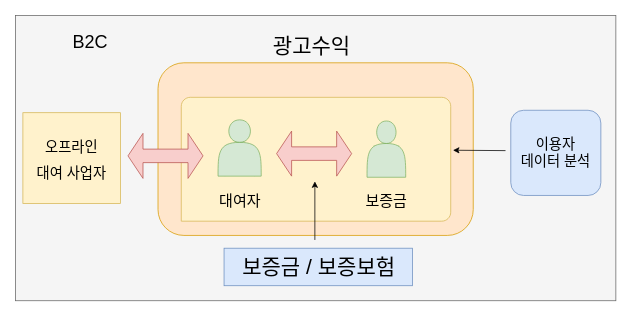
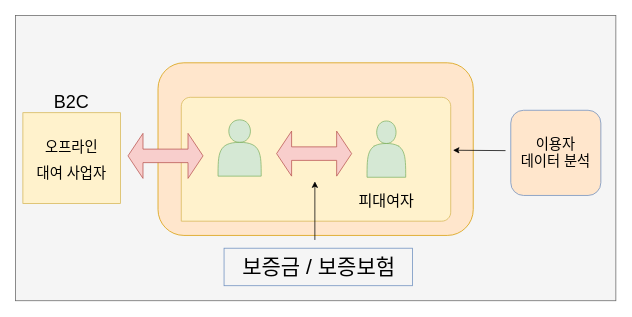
  <mxCell id="0" />
  <mxCell id="1" parent="0" />
  <mxCell id="2" value="" style="rounded=0;whiteSpace=wrap;html=1;fillColor=#f5f5f5;fontColor=#333333;strokeColor=#666666;" vertex="1" parent="1"><mxGeometry x="20" y="20" width="800" height="380" as="geometry" /></mxCell>
  <mxCell id="3" value="" style="rounded=1;whiteSpace=wrap;html=1;fontSize=35;fillColor=#ffe6cc;strokeColor=#d79b00;" vertex="1" parent="1"><mxGeometry x="210" y="83" width="420" height="230" as="geometry" /></mxCell>
  <mxCell id="4" value="" style="verticalLabelPosition=bottom;verticalAlign=top;html=1;shape=mxgraph.basic.three_corner_round_rect;dx=6;fontSize=35;fillColor=#fff2cc;strokeColor=#d6b656;" vertex="1" parent="1"><mxGeometry x="241" y="129" width="359" height="165" as="geometry" /></mxCell>
  <mxCell id="5" value="" style="shape=doubleArrow;whiteSpace=wrap;html=1;fontSize=35;fillColor=#f8cecc;strokeColor=#b85450;" vertex="1" parent="1"><mxGeometry x="368" y="174" width="100" height="60" as="geometry" /></mxCell>
- <mxCell id="6" value="&lt;font style=&quot;font-size: 28px;&quot;&gt;광고수익&lt;/font&gt;" style="text;html=1;strokeColor=none;fillColor=none;align=center;verticalAlign=middle;whiteSpace=wrap;rounded=0;fontSize=35;" vertex="1" parent="1"><mxGeometry x="270" y="42" width="290" height="30" as="geometry" /></mxCell>
  <mxCell id="7" value="" style="group" vertex="1" connectable="0" parent="1"><mxGeometry x="488.5" y="160.5" width="51.5" height="75" as="geometry" /></mxCell>
- <mxCell id="8" value="&lt;font style=&quot;font-size: 20px;&quot;&gt;보증금&lt;/font&gt;" style="shape=umlActor;verticalLabelPosition=bottom;verticalAlign=top;html=1;outlineConnect=0;fontSize=35;fillColor=#d5e8d4;strokeColor=#82b366;" vertex="1" parent="7"><mxGeometry x="8.583" y="13.5" width="34.333" height="60" as="geometry" /></mxCell>
+ <mxCell id="8" value="&lt;font style=&quot;font-size: 20px;&quot;&gt;피대여자&lt;/font&gt;" style="shape=umlActor;verticalLabelPosition=bottom;verticalAlign=top;html=1;outlineConnect=0;fontSize=35;fillColor=#d5e8d4;strokeColor=#82b366;" vertex="1" parent="7"><mxGeometry x="8.583" y="13.5" width="34.333" height="60" as="geometry" /></mxCell>
  <mxCell id="9" value="" style="shape=actor;whiteSpace=wrap;html=1;fontSize=28;fillColor=#d5e8d4;strokeColor=#82b366;" vertex="1" parent="7"><mxGeometry width="51.5" height="75" as="geometry" /></mxCell>
  <mxCell id="10" value="" style="group" vertex="1" connectable="0" parent="1"><mxGeometry x="290" y="159" width="57.5" height="75" as="geometry" /></mxCell>
- <mxCell id="11" value="&lt;font style=&quot;font-size: 20px;&quot;&gt;대여자&lt;/font&gt;" style="shape=umlActor;verticalLabelPosition=bottom;verticalAlign=top;html=1;outlineConnect=0;fontSize=35;fillColor=#d5e8d4;strokeColor=#82b366;" vertex="1" parent="10"><mxGeometry x="9.583" y="15" width="38.333" height="60" as="geometry" /></mxCell>
  <mxCell id="12" value="" style="shape=actor;whiteSpace=wrap;html=1;fontSize=28;fillColor=#d5e8d4;strokeColor=#82b366;" vertex="1" parent="10"><mxGeometry width="57.5" height="75" as="geometry" /></mxCell>
- <mxCell id="13" value="보증금 / 보증보험" style="html=1;fontSize=28;fillColor=#dae8fc;strokeColor=#6c8ebf;" vertex="1" parent="1"><mxGeometry x="298" y="330" width="251" height="50" as="geometry" /></mxCell>
+ <mxCell id="13" value="보증금 / 보증보험" style="html=1;fontSize=28;fillColor=#f5f5f5;strokeColor=#6c8ebf;" vertex="1" parent="1"><mxGeometry x="298" y="330" width="251" height="50" as="geometry" /></mxCell>
  <mxCell id="14" value="&lt;font style=&quot;font-size: 19px;&quot;&gt;오프라인 &lt;br&gt;대여 사업자&lt;/font&gt;" style="whiteSpace=wrap;html=1;fontSize=28;fillColor=#fff2cc;strokeColor=#d6b656;rounded=0;" vertex="1" parent="1"><mxGeometry x="30" y="149.5" width="130" height="121" as="geometry" /></mxCell>
  <mxCell id="15" value="" style="shape=doubleArrow;whiteSpace=wrap;html=1;fontSize=35;fillColor=#f8cecc;strokeColor=#b85450;" vertex="1" parent="1"><mxGeometry x="170" y="177" width="100" height="60" as="geometry" /></mxCell>
- <mxCell id="16" value="이용자&lt;br&gt;데이터 분석" style="rounded=1;whiteSpace=wrap;html=1;fontSize=19;fillColor=#dae8fc;strokeColor=#6c8ebf;" vertex="1" parent="1"><mxGeometry x="680" y="146.25" width="120" height="113.5" as="geometry" /></mxCell>
+ <mxCell id="16" value="이용자&lt;br&gt;데이터 분석" style="rounded=1;whiteSpace=wrap;html=1;fontSize=19;fillColor=#ffe6cc;strokeColor=#6c8ebf;" vertex="1" parent="1"><mxGeometry x="680" y="146.25" width="120" height="113.5" as="geometry" /></mxCell>
  <mxCell id="17" value="" style="endArrow=classic;html=1;rounded=0;fontSize=19;" edge="1" parent="1"><mxGeometry width="50" height="50" relative="1" as="geometry"><mxPoint x="419" y="319" as="sourcePoint" /><mxPoint x="419" y="241" as="targetPoint" /></mxGeometry></mxCell>
  <mxCell id="18" value="" style="endArrow=classic;html=1;rounded=0;fontSize=19;entryX=1;entryY=0.5;entryDx=0;entryDy=0;entryPerimeter=0;" edge="1" parent="1"><mxGeometry width="50" height="50" relative="1" as="geometry"><mxPoint x="673" y="200" as="sourcePoint" /><mxPoint x="603" y="199.5" as="targetPoint" /></mxGeometry></mxCell>
- <mxCell id="19" value="&lt;font size=&quot;5&quot;&gt;B2C&lt;/font&gt;" style="text;html=1;strokeColor=none;fillColor=none;align=center;verticalAlign=middle;whiteSpace=wrap;rounded=0;fontSize=35;" vertex="1" parent="1"><mxGeometry x="90" y="36.25" width="60" height="30" as="geometry" /></mxCell>
+ <mxCell id="19" value="&lt;font size=&quot;5&quot;&gt;B2C&lt;/font&gt;" style="text;html=1;strokeColor=none;fillColor=none;align=center;verticalAlign=middle;whiteSpace=wrap;rounded=0;fontSize=35;" vertex="1" parent="1"><mxGeometry x="65" y="116.25" width="60" height="30" as="geometry" /></mxCell>
